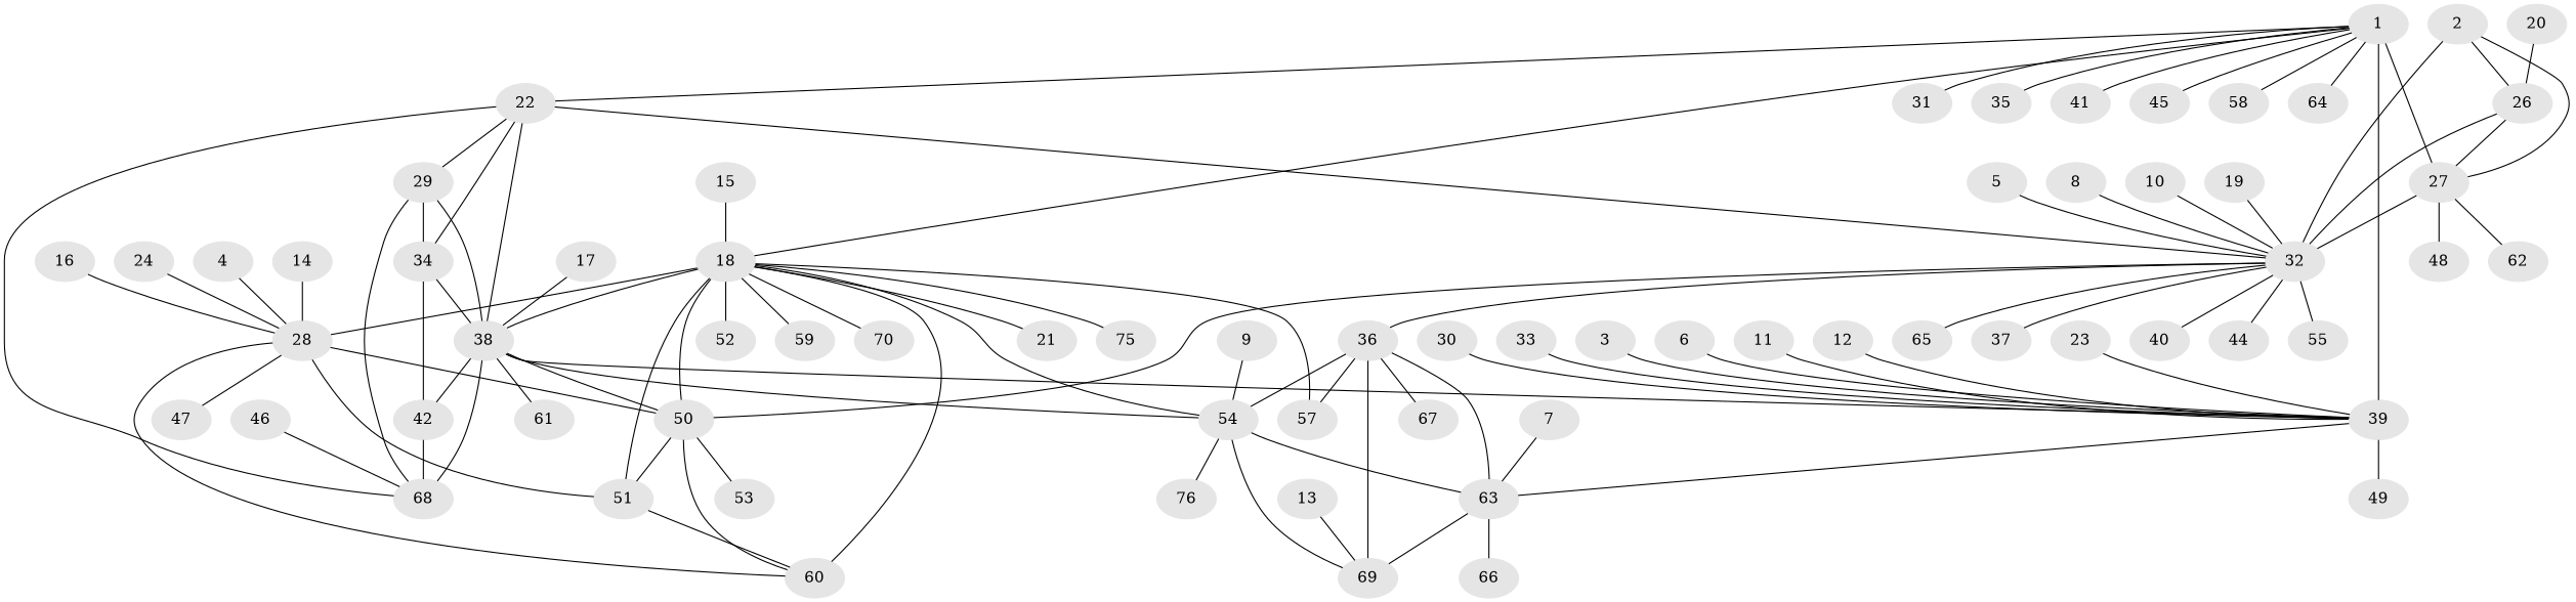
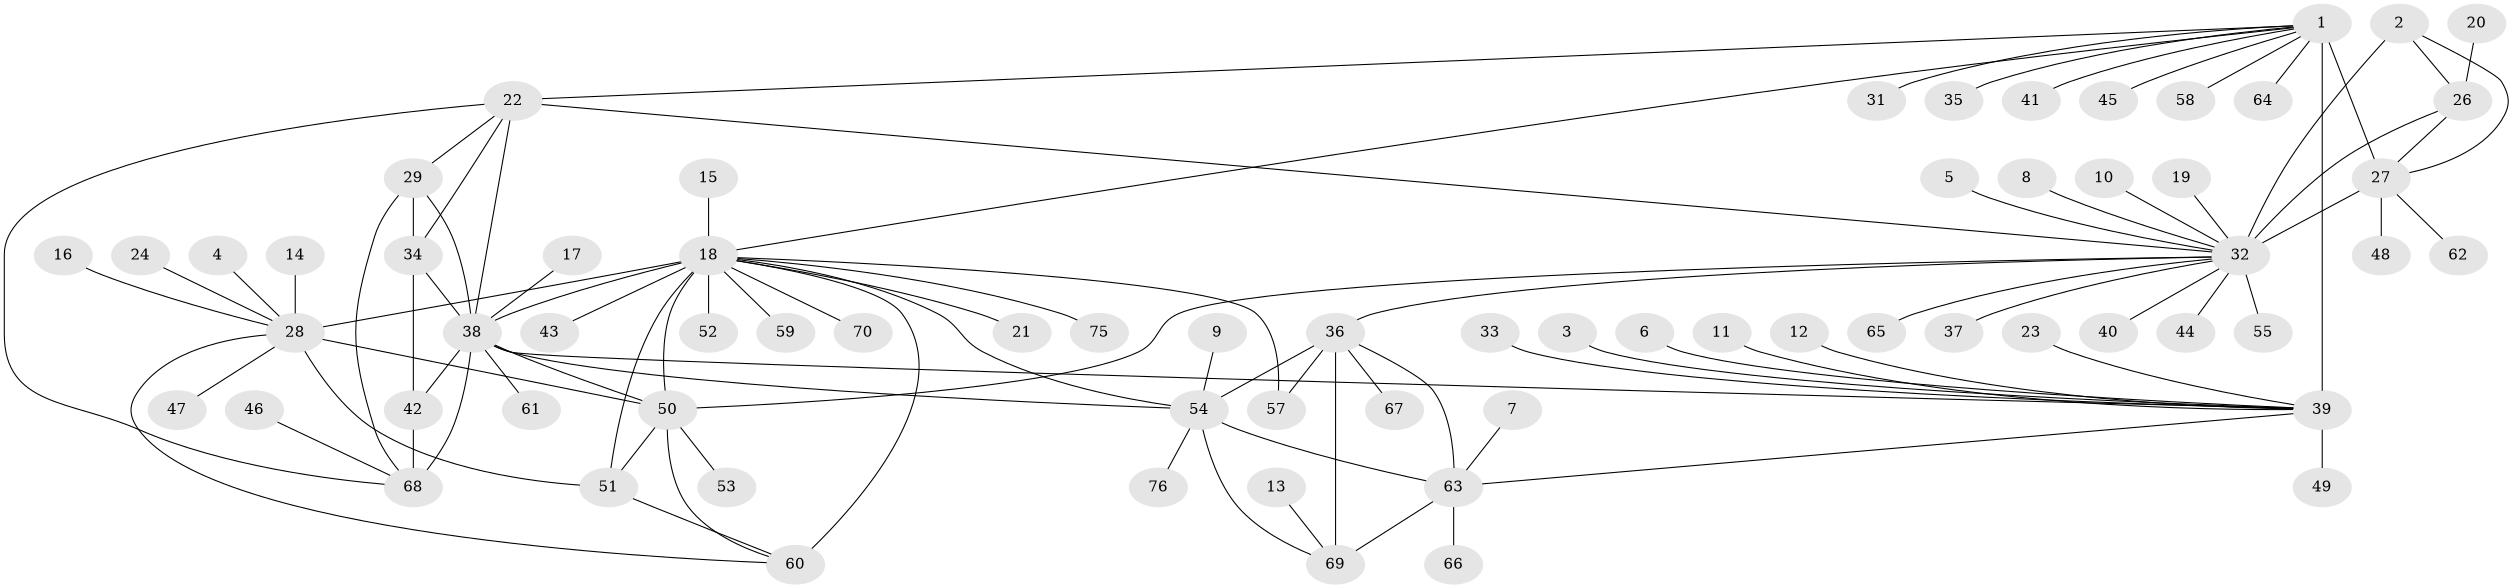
  graph {
    node [color=gray90 style=filled]
    edge [weight=1.0]
    1
    18
    22
    27
    31
    35
    39
    41
    45
    58
    64
    28
    54
    38
    21
    n16 [label=75]
+   43
    50
    51
    52
    57
    59
    60
    70
    32
    29
    34
    68
    48
    62
    63
    49
    2
    26
    36
    37
    40
    44
    55
    65
    3
    4
    47
    5
    6
    7
    69
    66
    8
    9
    n51 [label=76]
    10
    11
    12
    13
    14
    15
    16
    17
    42
    61
    53
    19
    20
    23
    24
-   30
    67
    33
    46
    1 -- 18 [weight=2.0]
    1 -- 22
    1 -- 27
    1 -- 31
    1 -- 35
    1 -- 39 [weight=12.0]
    1 -- 41
    1 -- 45
    1 -- 58
    1 -- 64
    18 -- 28 [weight=3.0]
    18 -- 54
    18 -- 38
    18 -- 21
    18 -- n16
+   18 -- 43
    18 -- 50 [weight=3.0]
    18 -- 51 [weight=3.0]
    18 -- 52
    18 -- 57
    18 -- 59
    18 -- 60 [weight=3.0]
    18 -- 70
    22 -- 38 [weight=3.0]
    22 -- 32
    22 -- 29
    22 -- 34
    22 -- 68
    27 -- 32 [weight=4.0]
    27 -- 48
    27 -- 62
    39 -- 63
    39 -- 49
    28 -- 50
    28 -- 51
    28 -- 60
    28 -- 47
    54 -- 63 [weight=2.0]
    54 -- 69
    54 -- n51
    38 -- 39
    38 -- 54
    38 -- 50
    38 -- 68 [weight=3.0]
    38 -- 42
    38 -- 61
    50 -- 51
    50 -- 60
    50 -- 53
    51 -- 60
    32 -- 50
    32 -- 36 [weight=2.0]
    32 -- 37
    32 -- 40
    32 -- 44
    32 -- 55
    32 -- 65
    29 -- 38 [weight=3.0]
    29 -- 34
    29 -- 68
    34 -- 38 [weight=3.0]
    34 -- 42
    63 -- 69 [weight=2.0]
    63 -- 66
    2 -- 27
    2 -- 32 [weight=4.0]
    2 -- 26
    26 -- 27
    26 -- 32 [weight=4.0]
    36 -- 54 [weight=3.0]
    36 -- 57
    36 -- 63 [weight=6.0]
    36 -- 69 [weight=3.0]
    36 -- 67
    3 -- 39
    4 -- 28
    5 -- 32
    6 -- 39
    7 -- 63
    8 -- 32
    9 -- 54
    10 -- 32
    11 -- 39
    12 -- 39
    13 -- 69
    14 -- 28
    15 -- 18
    16 -- 28
    17 -- 38
    42 -- 68
    19 -- 32
    20 -- 26
    23 -- 39
    24 -- 28
-   30 -- 39
    33 -- 39
    46 -- 68
  }
